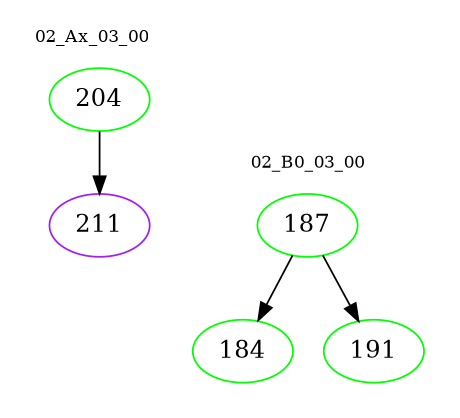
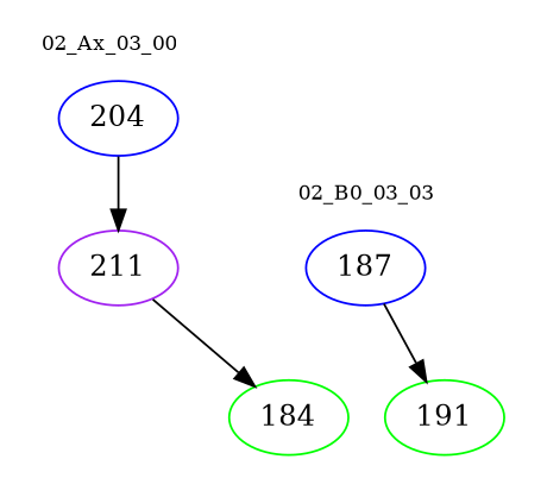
  digraph {
    node [color=blue]
    edge [color=black]
-   n1 [color=green label=204]
+   n1 [label=204]
    n2 [color=purple label=211]
-   n3 [color=green label=187]
+   n3 [label=187]
    n4 [color=green label=184]
    n5 [color=green label=191]
    subgraph cluster_1 {
      color=white
      fontsize=10
      label="02_Ax_03_00"
      n1
      n2
    }
    subgraph cluster_2 {
      color=white
      fontsize=10
-     label="02_B0_03_00"
+     label="02_B0_03_03"
      n3
      n4
      n5
    }
    n1 -> n2
-   n3 -> n4
+   n2 -> n4
    n3 -> n5
  }
